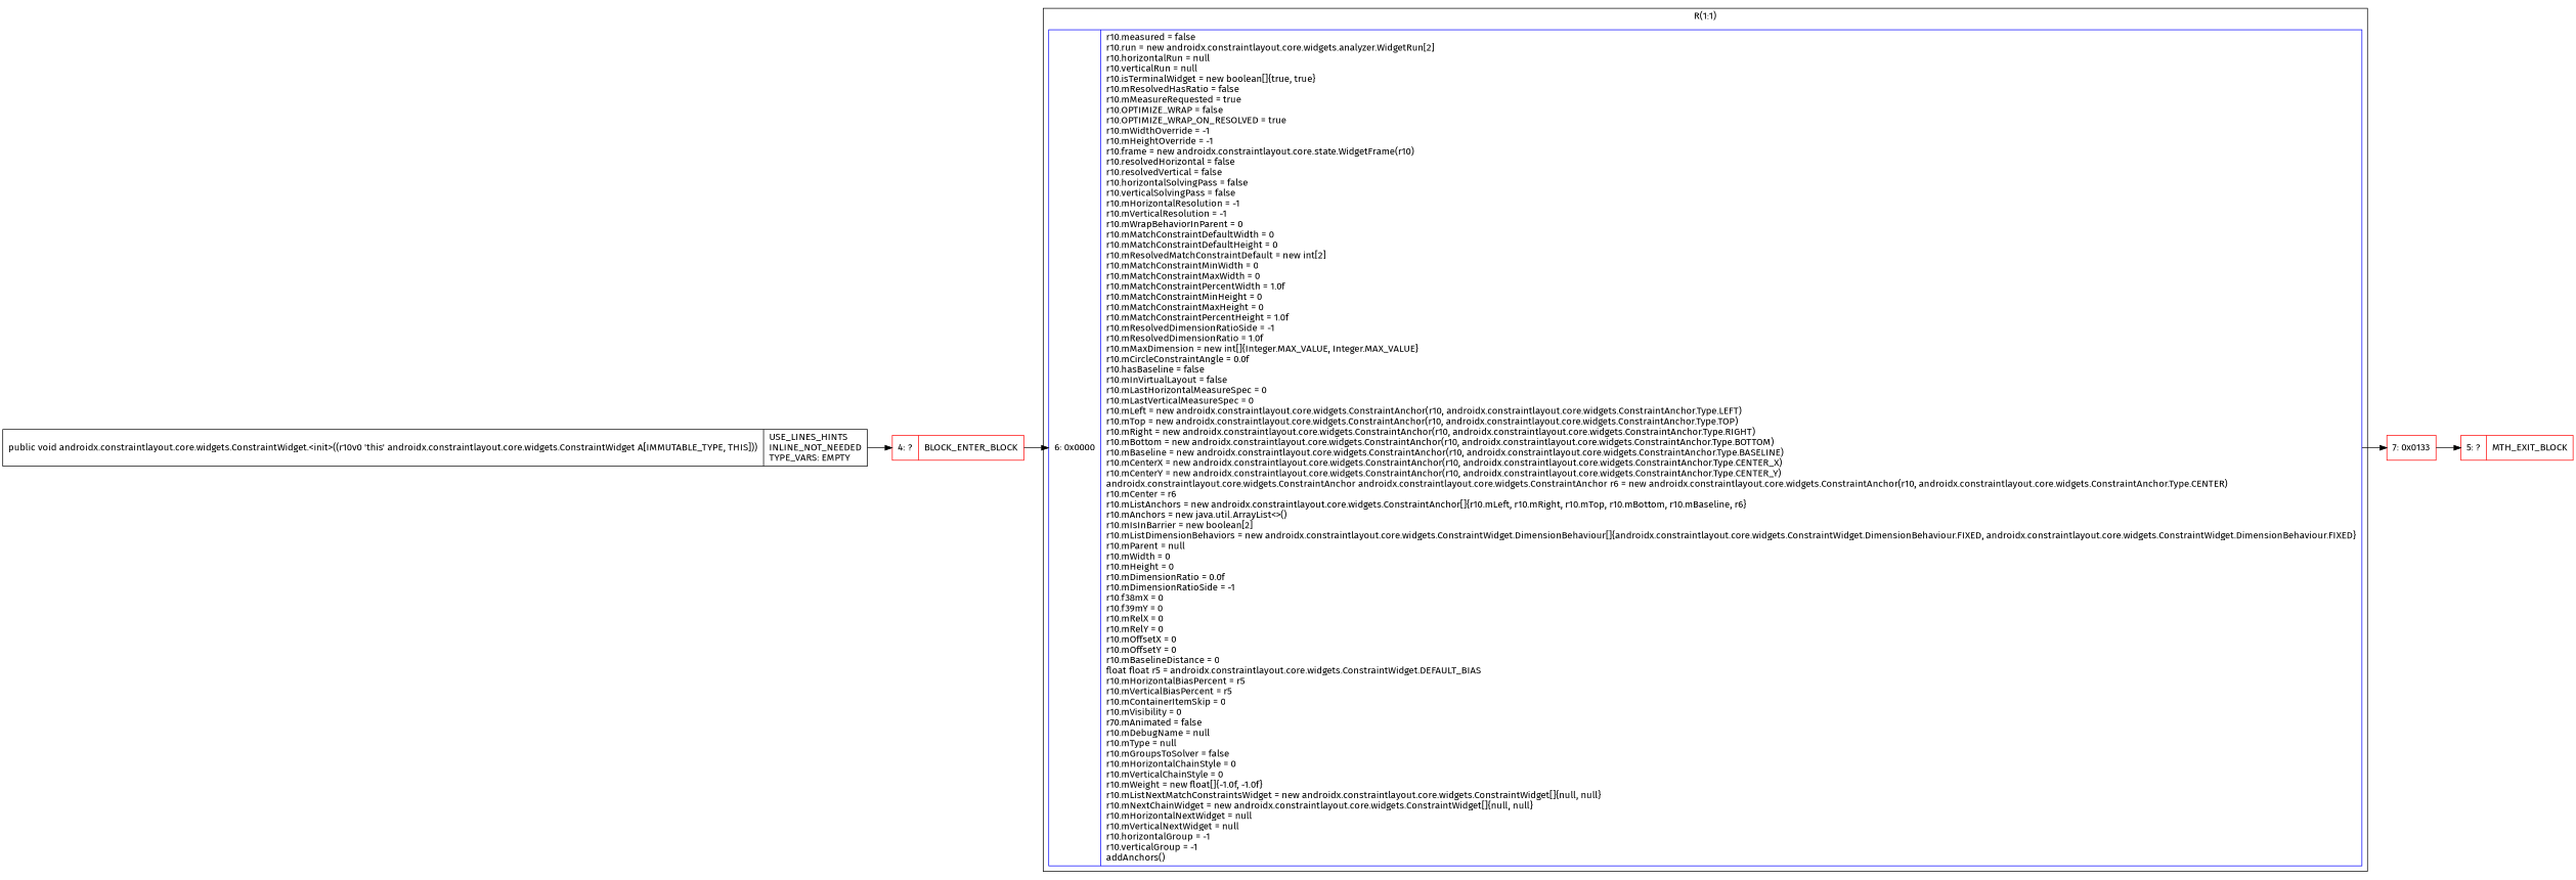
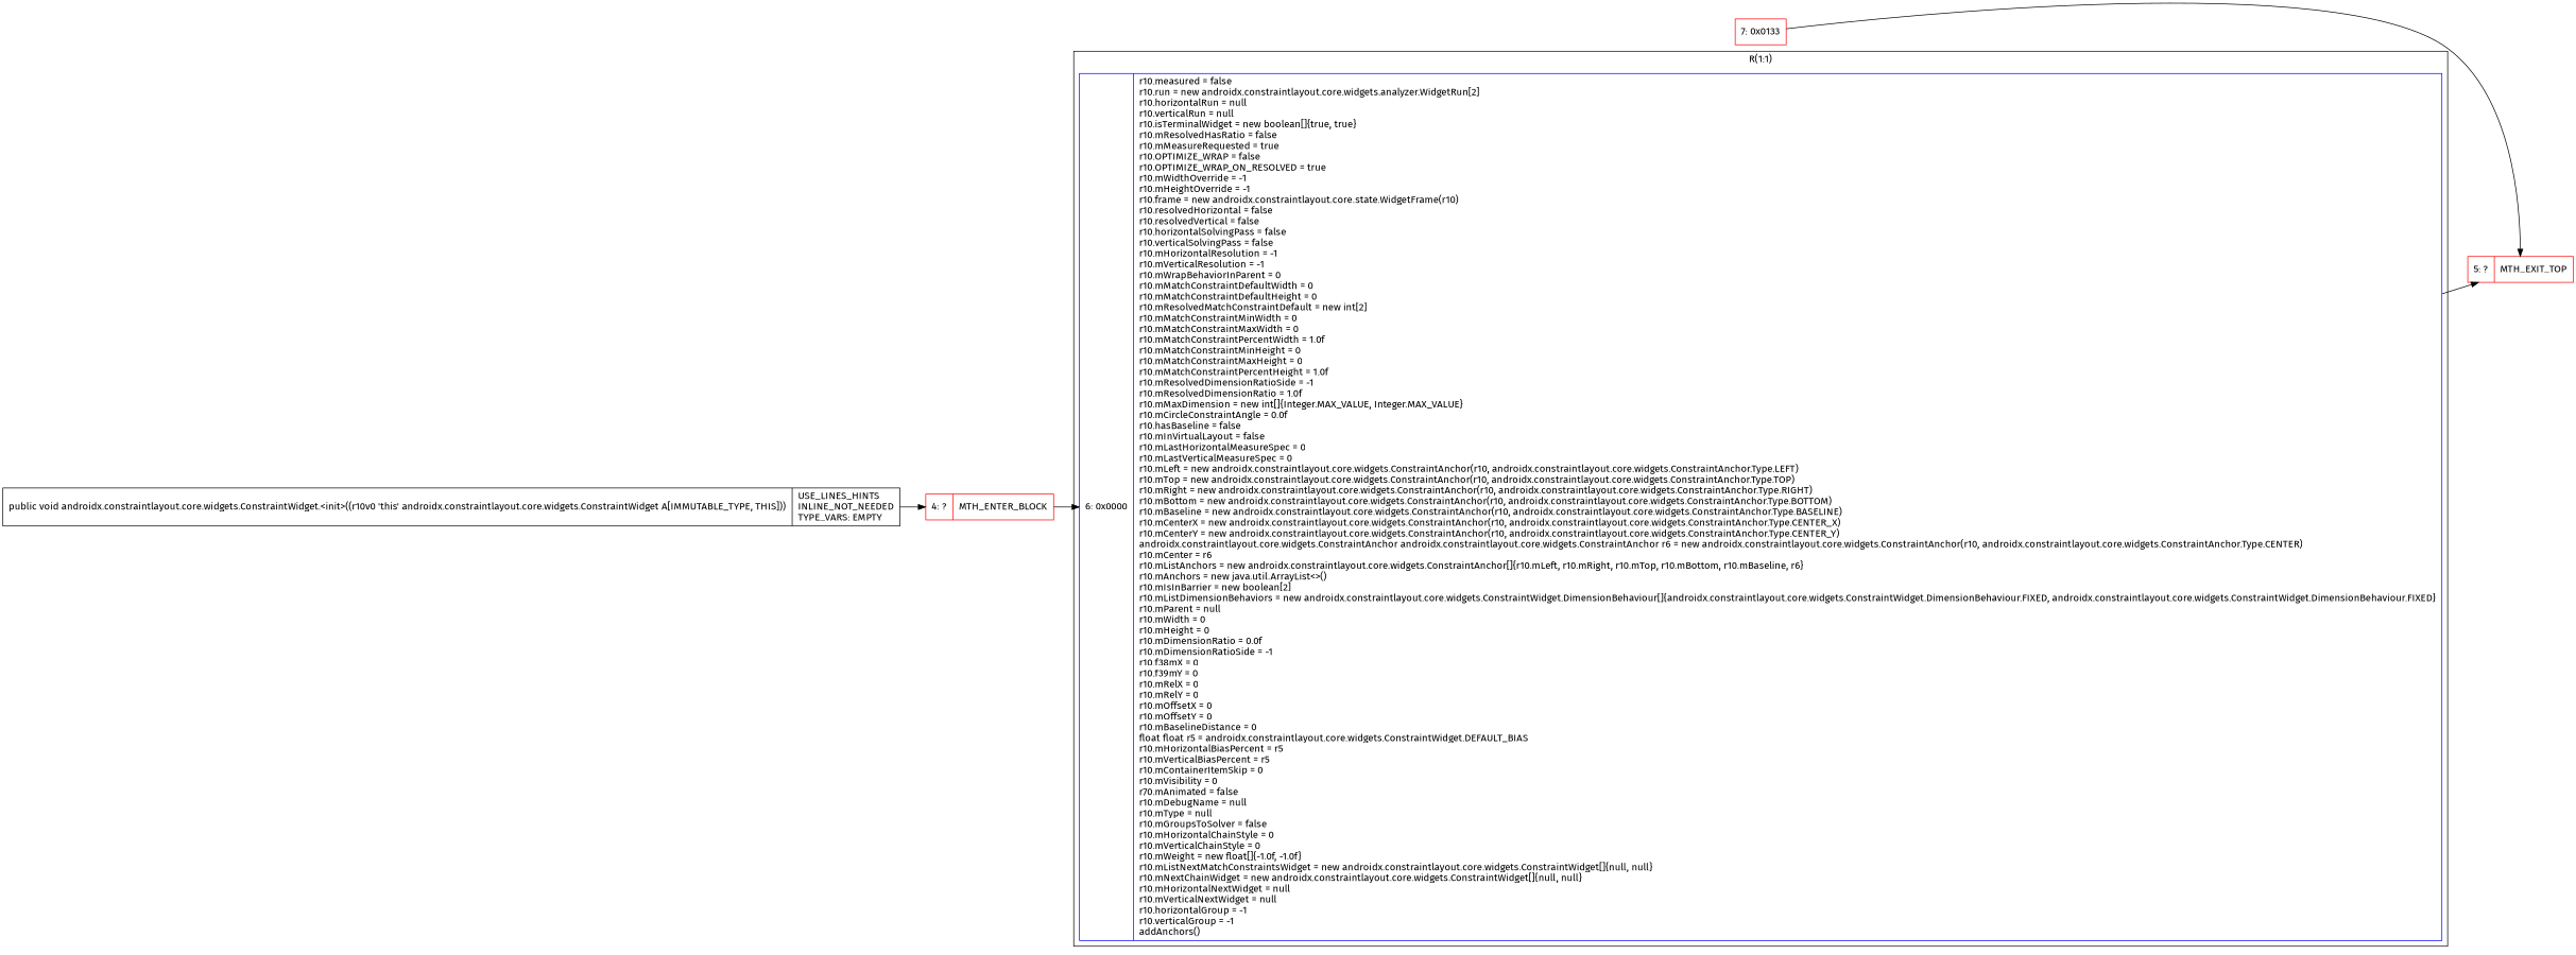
  digraph {
    fontname="Fira Sans"
    rankdir=LR
    node [color=red fontname="Fira Sans" shape=record]
    edge [fontname="Fira Sans"]
    n1 [color=blue label="{6\:\ 0x0000|r10.measured = false\lr10.run = new androidx.constraintlayout.core.widgets.analyzer.WidgetRun[2]\lr10.horizontalRun = null\lr10.verticalRun = null\lr10.isTerminalWidget = new boolean[]\{true, true\}\lr10.mResolvedHasRatio = false\lr10.mMeasureRequested = true\lr10.OPTIMIZE_WRAP = false\lr10.OPTIMIZE_WRAP_ON_RESOLVED = true\lr10.mWidthOverride = \-1\lr10.mHeightOverride = \-1\lr10.frame = new androidx.constraintlayout.core.state.WidgetFrame(r10)\lr10.resolvedHorizontal = false\lr10.resolvedVertical = false\lr10.horizontalSolvingPass = false\lr10.verticalSolvingPass = false\lr10.mHorizontalResolution = \-1\lr10.mVerticalResolution = \-1\lr10.mWrapBehaviorInParent = 0\lr10.mMatchConstraintDefaultWidth = 0\lr10.mMatchConstraintDefaultHeight = 0\lr10.mResolvedMatchConstraintDefault = new int[2]\lr10.mMatchConstraintMinWidth = 0\lr10.mMatchConstraintMaxWidth = 0\lr10.mMatchConstraintPercentWidth = 1.0f\lr10.mMatchConstraintMinHeight = 0\lr10.mMatchConstraintMaxHeight = 0\lr10.mMatchConstraintPercentHeight = 1.0f\lr10.mResolvedDimensionRatioSide = \-1\lr10.mResolvedDimensionRatio = 1.0f\lr10.mMaxDimension = new int[]\{Integer.MAX_VALUE, Integer.MAX_VALUE\}\lr10.mCircleConstraintAngle = 0.0f\lr10.hasBaseline = false\lr10.mInVirtualLayout = false\lr10.mLastHorizontalMeasureSpec = 0\lr10.mLastVerticalMeasureSpec = 0\lr10.mLeft = new androidx.constraintlayout.core.widgets.ConstraintAnchor(r10, androidx.constraintlayout.core.widgets.ConstraintAnchor.Type.LEFT)\lr10.mTop = new androidx.constraintlayout.core.widgets.ConstraintAnchor(r10, androidx.constraintlayout.core.widgets.ConstraintAnchor.Type.TOP)\lr10.mRight = new androidx.constraintlayout.core.widgets.ConstraintAnchor(r10, androidx.constraintlayout.core.widgets.ConstraintAnchor.Type.RIGHT)\lr10.mBottom = new androidx.constraintlayout.core.widgets.ConstraintAnchor(r10, androidx.constraintlayout.core.widgets.ConstraintAnchor.Type.BOTTOM)\lr10.mBaseline = new androidx.constraintlayout.core.widgets.ConstraintAnchor(r10, androidx.constraintlayout.core.widgets.ConstraintAnchor.Type.BASELINE)\lr10.mCenterX = new androidx.constraintlayout.core.widgets.ConstraintAnchor(r10, androidx.constraintlayout.core.widgets.ConstraintAnchor.Type.CENTER_X)\lr10.mCenterY = new androidx.constraintlayout.core.widgets.ConstraintAnchor(r10, androidx.constraintlayout.core.widgets.ConstraintAnchor.Type.CENTER_Y)\landroidx.constraintlayout.core.widgets.ConstraintAnchor androidx.constraintlayout.core.widgets.ConstraintAnchor r6 = new androidx.constraintlayout.core.widgets.ConstraintAnchor(r10, androidx.constraintlayout.core.widgets.ConstraintAnchor.Type.CENTER)\lr10.mCenter = r6\lr10.mListAnchors = new androidx.constraintlayout.core.widgets.ConstraintAnchor[]\{r10.mLeft, r10.mRight, r10.mTop, r10.mBottom, r10.mBaseline, r6\}\lr10.mAnchors = new java.util.ArrayList\<\>()\lr10.mIsInBarrier = new boolean[2]\lr10.mListDimensionBehaviors = new androidx.constraintlayout.core.widgets.ConstraintWidget.DimensionBehaviour[]\{androidx.constraintlayout.core.widgets.ConstraintWidget.DimensionBehaviour.FIXED, androidx.constraintlayout.core.widgets.ConstraintWidget.DimensionBehaviour.FIXED\}\lr10.mParent = null\lr10.mWidth = 0\lr10.mHeight = 0\lr10.mDimensionRatio = 0.0f\lr10.mDimensionRatioSide = \-1\lr10.f38mX = 0\lr10.f39mY = 0\lr10.mRelX = 0\lr10.mRelY = 0\lr10.mOffsetX = 0\lr10.mOffsetY = 0\lr10.mBaselineDistance = 0\lfloat float r5 = androidx.constraintlayout.core.widgets.ConstraintWidget.DEFAULT_BIAS\lr10.mHorizontalBiasPercent = r5\lr10.mVerticalBiasPercent = r5\lr10.mContainerItemSkip = 0\lr10.mVisibility = 0\lr70.mAnimated = false\lr10.mDebugName = null\lr10.mType = null\lr10.mGroupsToSolver = false\lr10.mHorizontalChainStyle = 0\lr10.mVerticalChainStyle = 0\lr10.mWeight = new float[]\{\-1.0f, \-1.0f\}\lr10.mListNextMatchConstraintsWidget = new androidx.constraintlayout.core.widgets.ConstraintWidget[]\{null, null\}\lr10.mNextChainWidget = new androidx.constraintlayout.core.widgets.ConstraintWidget[]\{null, null\}\lr10.mHorizontalNextWidget = null\lr10.mVerticalNextWidget = null\lr10.horizontalGroup = \-1\lr10.verticalGroup = \-1\laddAnchors()\l}"]
    n2 [label="{7\:\ 0x0133}"]
-   n3 [label="{5\:\ ?|MTH_EXIT_BLOCK\l}"]
-   n4 [label="{4\:\ ?|BLOCK_ENTER_BLOCK\l}"]
+   n3 [label="{5\:\ ?|MTH_EXIT_TOP\l}"]
+   n4 [label="{4\:\ ?|MTH_ENTER_BLOCK\l}"]
    n5 [label="{public void androidx.constraintlayout.core.widgets.ConstraintWidget.\<init\>((r10v0 'this' androidx.constraintlayout.core.widgets.ConstraintWidget A[IMMUTABLE_TYPE, THIS]))  | USE_LINES_HINTS\lINLINE_NOT_NEEDED\lTYPE_VARS: EMPTY\l}" color=""]
    subgraph cluster_1 {
      label="R(1:1)"
      n1
    }
-   n1 -> n2
+   n1 -> n3
    n2 -> n3
    n4 -> n1
    n5 -> n4
  }
